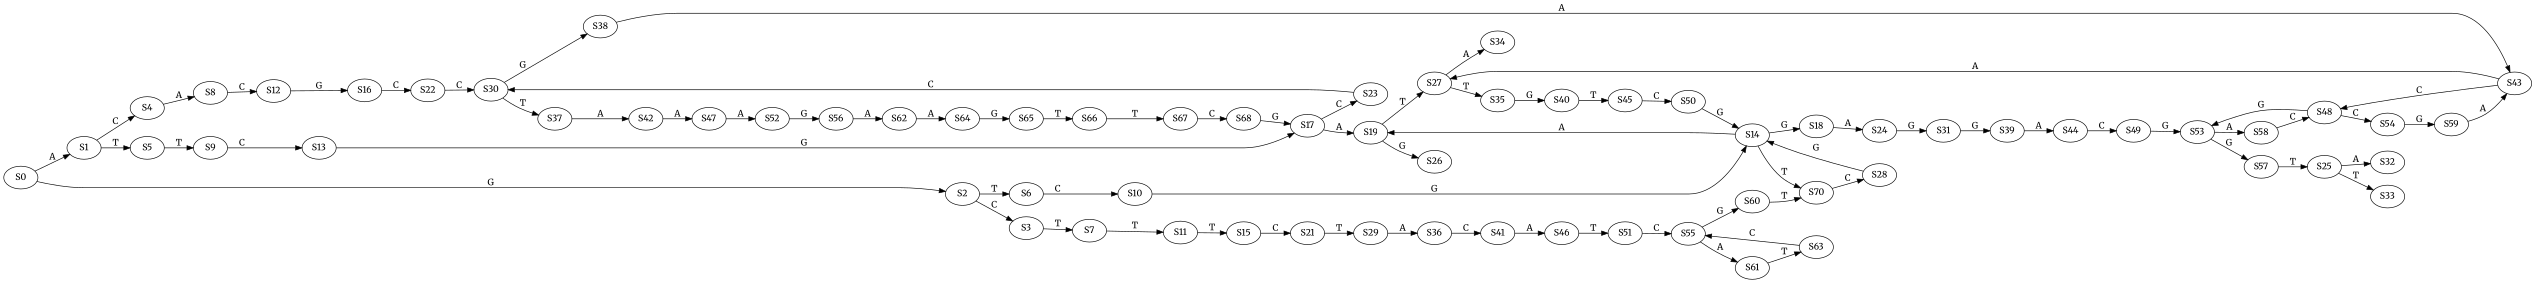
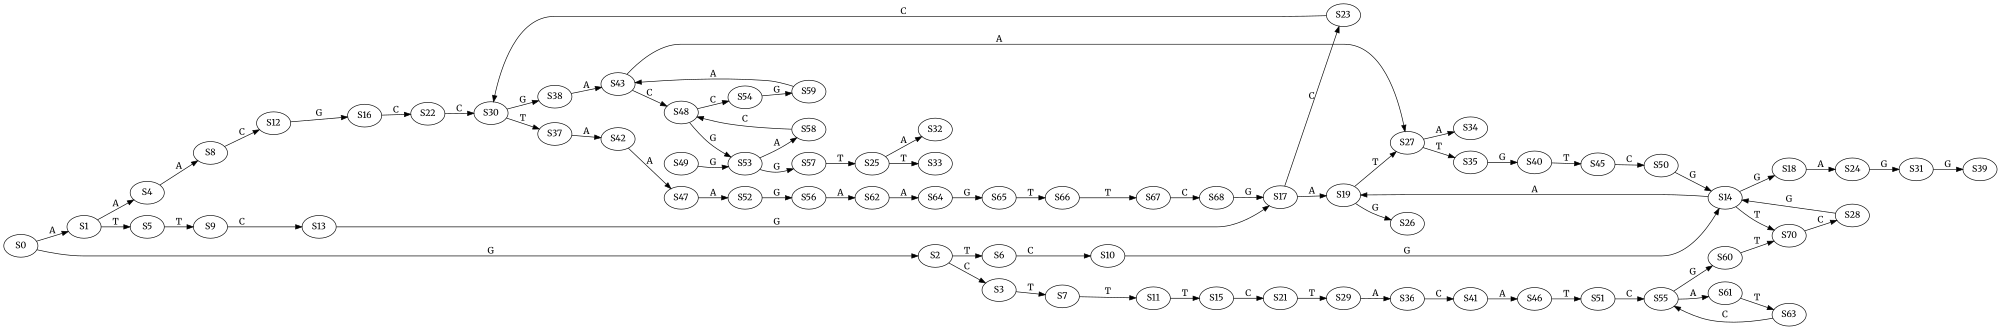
  strict digraph {
    fontname=Merriweather
    rankdir=LR
    node [fontname=Merriweather]
    edge [fontname=Merriweather]
    S0
    S1
    S2
    S4
    S5
    S3
    S6
    S7
    S8
    S9
    S10
    S11
    S12
    S13
    S14
    S15
    S16
    S17
    S18
    S19
    n21 [label=S70]
    S21
    S22
    S23
    S24
    S26
    S27
    S28
    S29
    S30
    S31
    S25
    S32
    S33
    S34
    S35
    S36
    S37
    S38
    S39
    S40
    S41
    S42
    S43
-   S44
    S45
    S46
    S47
    S48
    S49
    S50
    S51
    S52
    S53
    S54
    S55
    S56
    S57
    S58
    S59
    S60
    S61
    S62
    S63
    S64
    S65
    S66
    S67
    S68
    S0 -> S1 [label=A]
    S0 -> S2 [label=G]
-   S1 -> S4 [label=C]
+   S1 -> S4 [label=A]
    S1 -> S5 [label=T]
    S2 -> S3 [label=C]
    S2 -> S6 [label=T]
    S4 -> S8 [label=A]
    S5 -> S9 [label=T]
    S3 -> S7 [label=T]
    S6 -> S10 [label=C]
    S7 -> S11 [label=T]
    S8 -> S12 [label=C]
    S9 -> S13 [label=C]
    S10 -> S14 [label=G]
    S11 -> S15 [label=T]
    S12 -> S16 [label=G]
    S13 -> S17 [label=G]
    S14 -> S18 [label=G]
    S14 -> S19 [label=A]
    S14 -> n21 [label=T]
    S15 -> S21 [label=C]
    S16 -> S22 [label=C]
    S17 -> S19 [label=A]
    S17 -> S23 [label=C]
    S18 -> S24 [label=A]
    S19 -> S26 [label=G]
    S19 -> S27 [label=T]
    n21 -> S28 [label=C]
    S21 -> S29 [label=T]
    S22 -> S30 [label=C]
    S23 -> S30 [label=C]
    S24 -> S31 [label=G]
    S27 -> S34 [label=A]
    S27 -> S35 [label=T]
    S28 -> S14 [label=G]
    S29 -> S36 [label=A]
    S30 -> S37 [label=T]
    S30 -> S38 [label=G]
    S31 -> S39 [label=G]
    S25 -> S32 [label=A]
    S25 -> S33 [label=T]
    S35 -> S40 [label=G]
    S36 -> S41 [label=C]
    S37 -> S42 [label=A]
    S38 -> S43 [label=A]
-   S39 -> S44 [label=A]
    S40 -> S45 [label=T]
    S41 -> S46 [label=A]
    S42 -> S47 [label=A]
    S43 -> S27 [label=A]
    S43 -> S48 [label=C]
-   S44 -> S49 [label=C]
    S45 -> S50 [label=C]
    S46 -> S51 [label=T]
    S47 -> S52 [label=A]
    S48 -> S53 [label=G]
    S48 -> S54 [label=C]
    S49 -> S53 [label=G]
    S50 -> S14 [label=G]
    S51 -> S55 [label=C]
    S52 -> S56 [label=G]
    S53 -> S57 [label=G]
    S53 -> S58 [label=A]
    S54 -> S59 [label=G]
    S55 -> S60 [label=G]
    S55 -> S61 [label=A]
    S56 -> S62 [label=A]
    S57 -> S25 [label=T]
    S58 -> S48 [label=C]
    S59 -> S43 [label=A]
    S60 -> n21 [label=T]
    S61 -> S63 [label=T]
    S62 -> S64 [label=A]
    S63 -> S55 [label=C]
    S64 -> S65 [label=G]
    S65 -> S66 [label=T]
    S66 -> S67 [label=T]
    S67 -> S68 [label=C]
    S68 -> S17 [label=G]
  }
